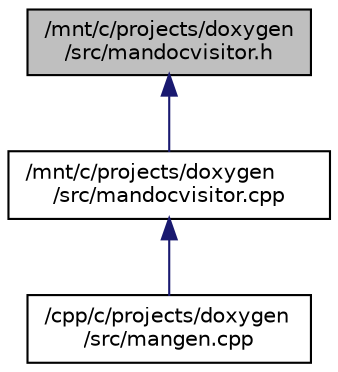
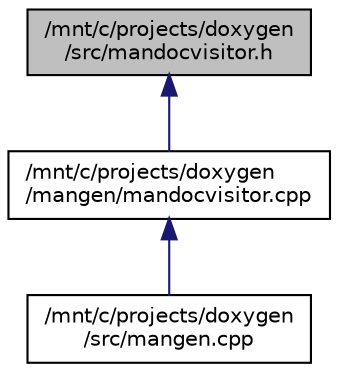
  digraph {
    node [color=black fillcolor=white fontname=Helvetica fontsize=10 shape=record style=filled]
    edge [color=midnightblue dir=back fontname=Helvetica fontsize=10 labelfontname=Helvetica labelfontsize=10 style=solid]
    n1 [fillcolor=grey75 fontcolor=black height=0.2 label="/mnt/c/projects/doxygen\l/src/mandocvisitor.h" width=0.4]
-   n2 [height=0.2 label="/mnt/c/projects/doxygen\l/src/mandocvisitor.cpp" width=0.4]
-   n3 [height=0.2 label="/cpp/c/projects/doxygen\l/src/mangen.cpp" width=0.4]
+   n2 [height=0.2 label="/mnt/c/projects/doxygen\l/mangen/mandocvisitor.cpp" width=0.4]
+   n3 [height=0.2 label="/mnt/c/projects/doxygen\l/src/mangen.cpp" width=0.4]
    n1 -> n2
    n2 -> n3
  }
